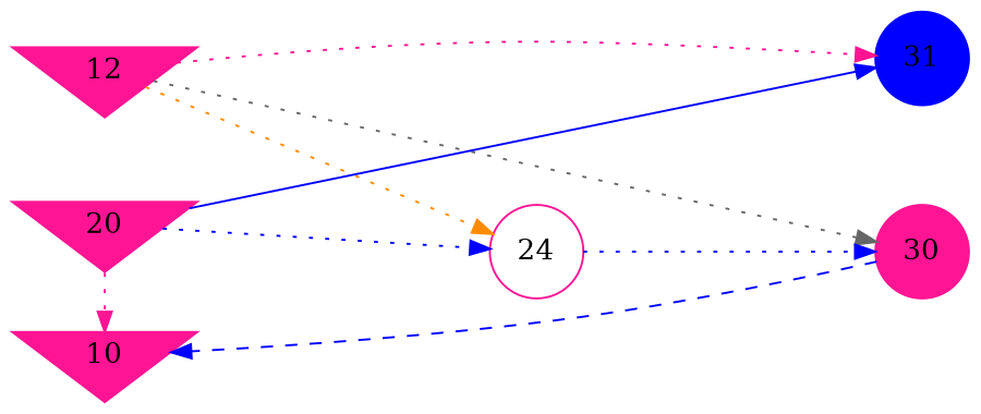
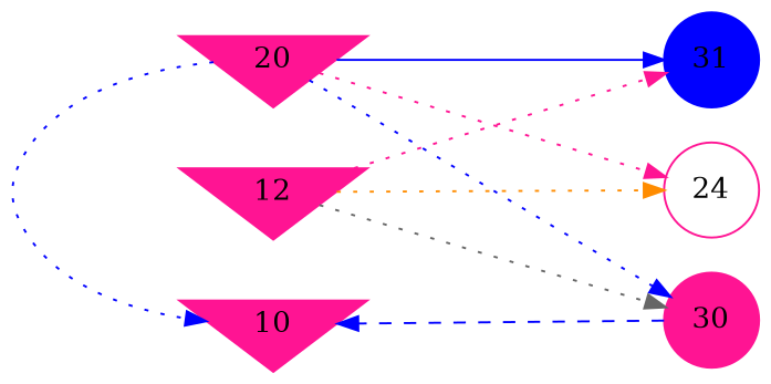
  digraph {
    rankdir=LR
    ranksep=2.0
    node [color=deeppink shape=invtriangle style=filled]
    edge [color=blue style=dotted]
    10
    12
    20
    n4 [label=24 shape=circle style=""]
    30 [shape=circle]
    31 [color=blue shape=circle]
    subgraph sub_1 {
      rank=same
      10
      12
      20
    }
    subgraph sub_2 {
      rank=same
      n4
    }
    subgraph sub_3 {
      rank=same
      30
      31
    }
    12 -> n4 [color=darkorange]
    12 -> 30 [color=gray40]
    12 -> 31 [color=deeppink]
-   20 -> 10 [color=deeppink]
-   20 -> n4
-   n4 -> 30
+   20 -> 10
+   20 -> n4 [color=deeppink]
+   20 -> 30
    20 -> 31 [style=solid]
    30 -> 10 [style=dashed]
  }
